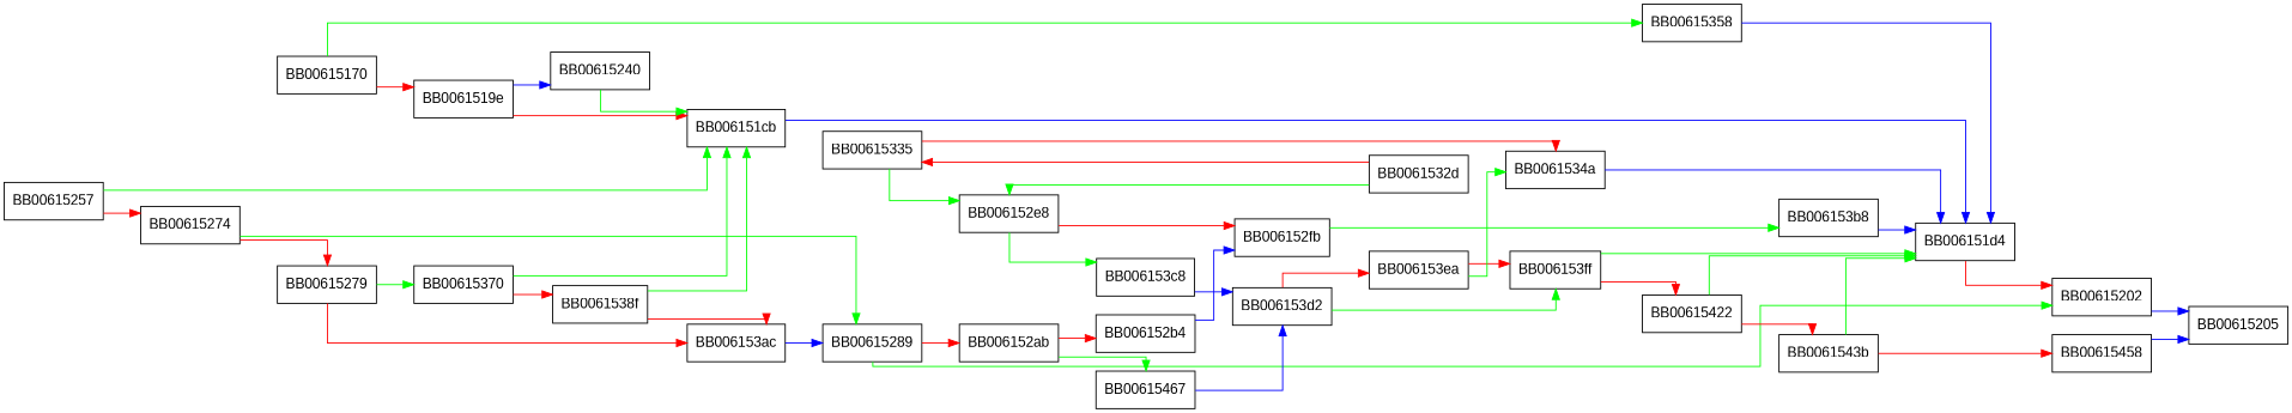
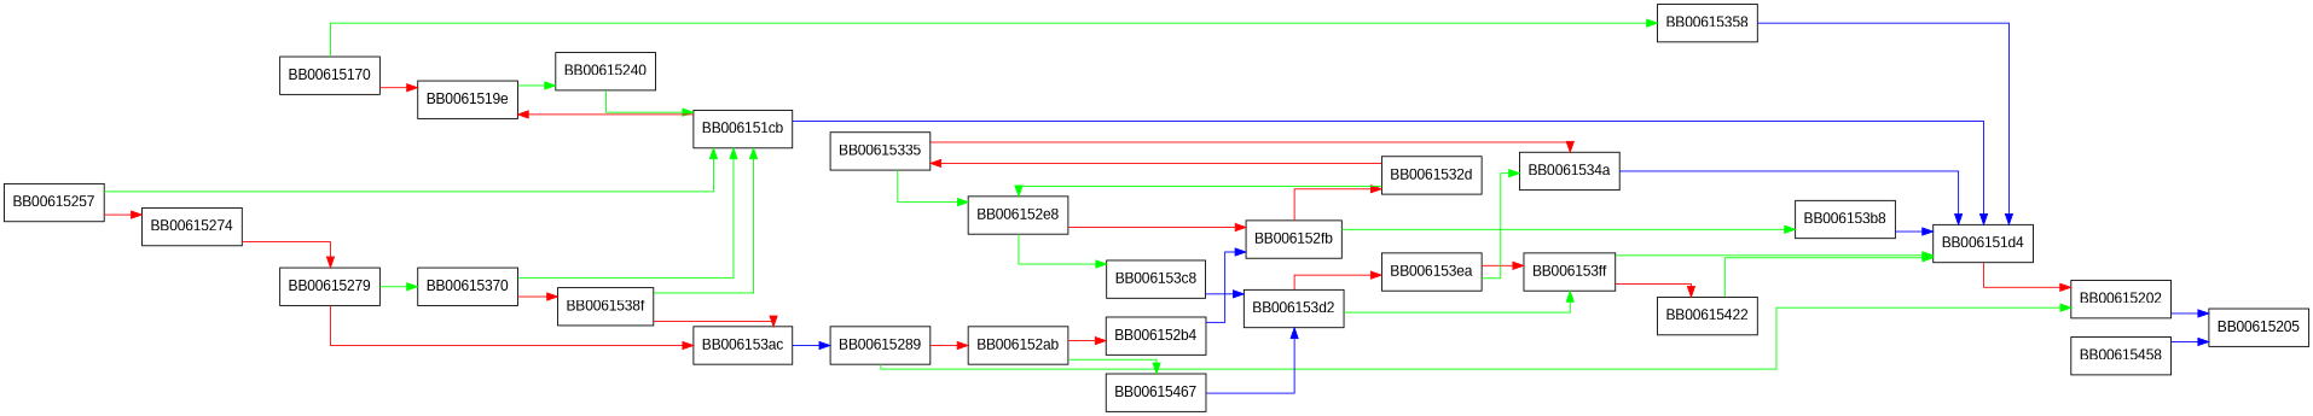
  digraph {
    fontname="Liberation Sans"
    rankdir=LR
    splines=ortho
    node [fontname="Liberation Sans" shape=box]
    edge [color=green fontname="Liberation Sans"]
    BB00615170
    BB00615358
    BB0061519e
    BB006151d4
    BB00615240
    BB006151cb
    BB00615202
    BB00615257
    BB00615274
    BB00615205
    BB00615289
    BB00615279
    BB006152ab
    BB00615370
    BB006153ac
    BB00615467
    BB006152b4
    BB0061538f
    BB006153d2
    BB006152fb
    BB006153ff
    BB006153ea
    BB006153b8
    BB0061532d
    BB006152e8
    BB00615335
    BB006153c8
    BB0061534a
    BB00615422
-   BB0061543b
    BB00615458
    BB00615170 -> BB00615358
    BB00615170 -> BB0061519e [color=red]
    BB00615358 -> BB006151d4 [color=blue]
-   BB0061519e -> BB00615240 [color=blue]
-   BB0061519e -> BB006151cb [color=red]
+   BB0061519e -> BB00615240
+   BB006151cb -> BB0061519e [color=red]
    BB006151d4 -> BB00615202 [color=red]
    BB00615240 -> BB006151cb
    BB006151cb -> BB006151d4 [color=blue]
    BB00615202 -> BB00615205 [color=blue]
    BB00615257 -> BB006151cb
    BB00615257 -> BB00615274 [color=red]
-   BB00615274 -> BB00615289
    BB00615274 -> BB00615279 [color=red]
    BB00615289 -> BB00615202
    BB00615289 -> BB006152ab [color=red]
    BB00615279 -> BB00615370
    BB00615279 -> BB006153ac [color=red]
    BB006152ab -> BB00615467
    BB006152ab -> BB006152b4 [color=red]
    BB00615370 -> BB006151cb
    BB00615370 -> BB0061538f [color=red]
    BB006153ac -> BB00615289 [color=blue]
    BB00615467 -> BB006153d2 [color=blue]
    BB006152b4 -> BB006152fb [color=blue]
    BB0061538f -> BB006151cb
    BB0061538f -> BB006153ac [color=red]
    BB006153d2 -> BB006153ff
    BB006153d2 -> BB006153ea [color=red]
    BB006152fb -> BB006153b8
+   BB006152fb -> BB0061532d [color=red]
    BB006153ff -> BB006151d4
    BB006153ff -> BB00615422 [color=red]
    BB006153ea -> BB006153ff [color=red]
    BB006153ea -> BB0061534a
    BB006153b8 -> BB006151d4 [color=blue]
    BB0061532d -> BB006152e8
    BB0061532d -> BB00615335 [color=red]
    BB006152e8 -> BB006152fb [color=red]
    BB006152e8 -> BB006153c8
    BB00615335 -> BB006152e8
    BB00615335 -> BB0061534a [color=red]
    BB006153c8 -> BB006153d2 [color=blue]
    BB0061534a -> BB006151d4 [color=blue]
    BB00615422 -> BB006151d4
-   BB00615422 -> BB0061543b [color=red]
-   BB0061543b -> BB006151d4
-   BB0061543b -> BB00615458 [color=red]
    BB00615458 -> BB00615205 [color=blue]
  }
